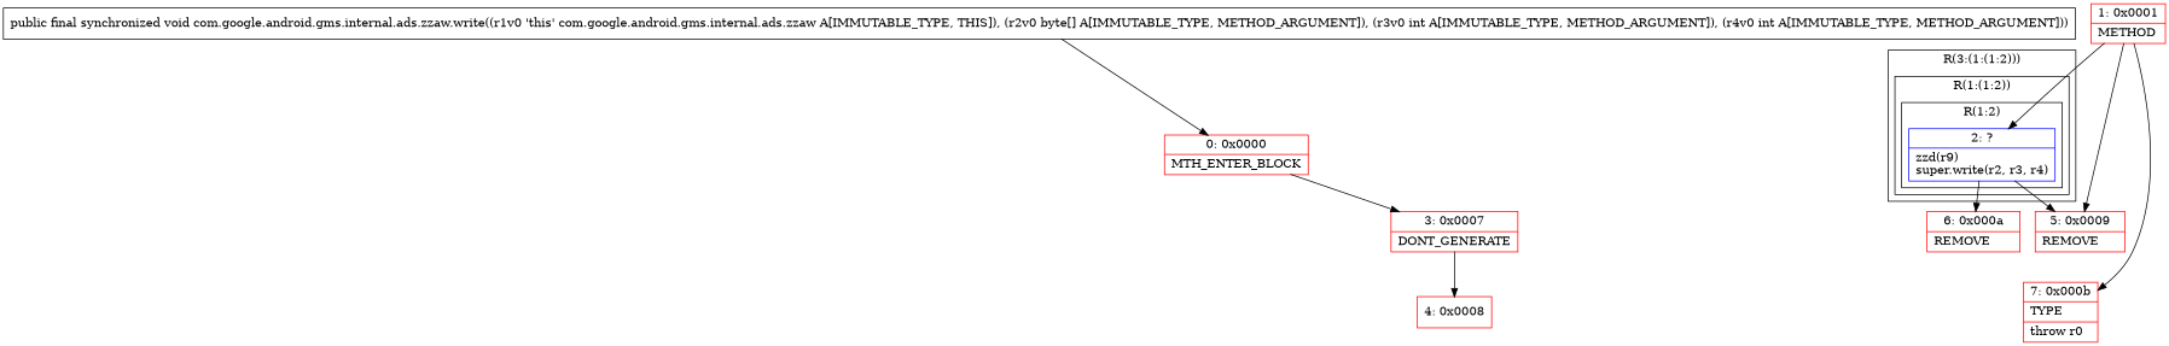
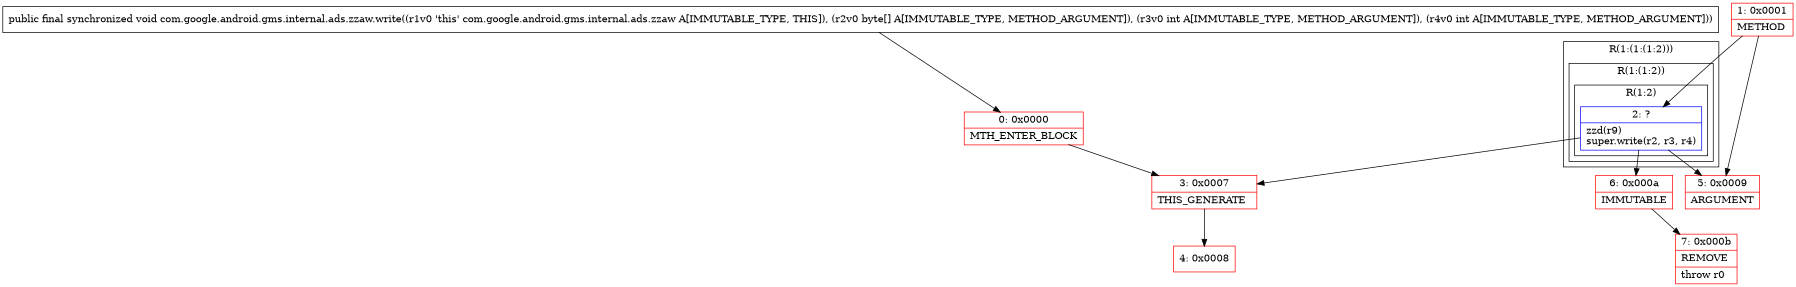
  digraph {
    node [color=red shape=record]
    n1 [color=blue label="{2\:\ ?|zzd(r9)\lsuper.write(r2, r3, r4)\l}"]
-   n2 [label="{3\:\ 0x0007|DONT_GENERATE\l}"]
-   n3 [label="{5\:\ 0x0009|REMOVE\l}"]
-   n4 [label="{6\:\ 0x000a|REMOVE\l}"]
+   n2 [label="{3\:\ 0x0007|THIS_GENERATE\l}"]
+   n3 [label="{5\:\ 0x0009|ARGUMENT\l}"]
+   n4 [label="{6\:\ 0x000a|IMMUTABLE\l}"]
    n5 [label="{4\:\ 0x0008}"]
    n6 [label="{0\:\ 0x0000|MTH_ENTER_BLOCK\l}"]
    n7 [label="{1\:\ 0x0001|METHOD\l}"]
-   n8 [label="{7\:\ 0x000b|TYPE\l|throw r0\l}"]
+   n8 [label="{7\:\ 0x000b|REMOVE\l|throw r0\l}"]
    n9 [label="{public final synchronized void com.google.android.gms.internal.ads.zzaw.write((r1v0 'this' com.google.android.gms.internal.ads.zzaw A[IMMUTABLE_TYPE, THIS]), (r2v0 byte[] A[IMMUTABLE_TYPE, METHOD_ARGUMENT]), (r3v0 int A[IMMUTABLE_TYPE, METHOD_ARGUMENT]), (r4v0 int A[IMMUTABLE_TYPE, METHOD_ARGUMENT])) }" color=""]
    subgraph cluster_1 {
-     label="R(3:(1:(1:2)))"
+     label="R(1:(1:(1:2)))"
      subgraph cluster_2 {
        label="R(1:(1:2))"
        subgraph cluster_3 {
          label="R(1:2)"
          n1
        }
      }
    }
+   n1 -> n2
    n1 -> n3
    n1 -> n4
    n2 -> n5
-   n7 -> n8
+   n4 -> n8
    n6 -> n2
    n7 -> n1
    n7 -> n3
    n9 -> n6
  }
